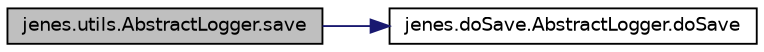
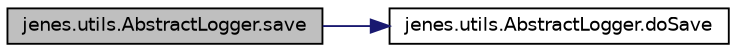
  digraph {
    rankdir=LR
    node [color=black fontname=Helvetica fontsize=10 shape=record style=filled]
    n1 [fillcolor=grey75 fontcolor=black height=0.2 label="jenes.utils.AbstractLogger.save" width=0.4]
-   n2 [fillcolor=white height=0.2 label="jenes.doSave.AbstractLogger.doSave" width=0.4]
+   n2 [fillcolor=white height=0.2 label="jenes.utils.AbstractLogger.doSave" width=0.4]
    n1 -> n2 [color=midnightblue fontname=Helvetica fontsize=10 labelfontname=Helvetica labelfontsize=10 style=solid]
  }
